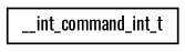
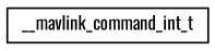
  digraph {
    rankdir=TB
    fontname=Oswald
-   n1 [color=black fillcolor=white fontname=Oswald fontsize=10 height=0.2 label=__int_command_int_t shape=record style=filled width=0.4]
+   n1 [color=black fillcolor=white fontname=Oswald fontsize=10 height=0.2 label=__mavlink_command_int_t shape=record style=filled width=0.4]
  }
